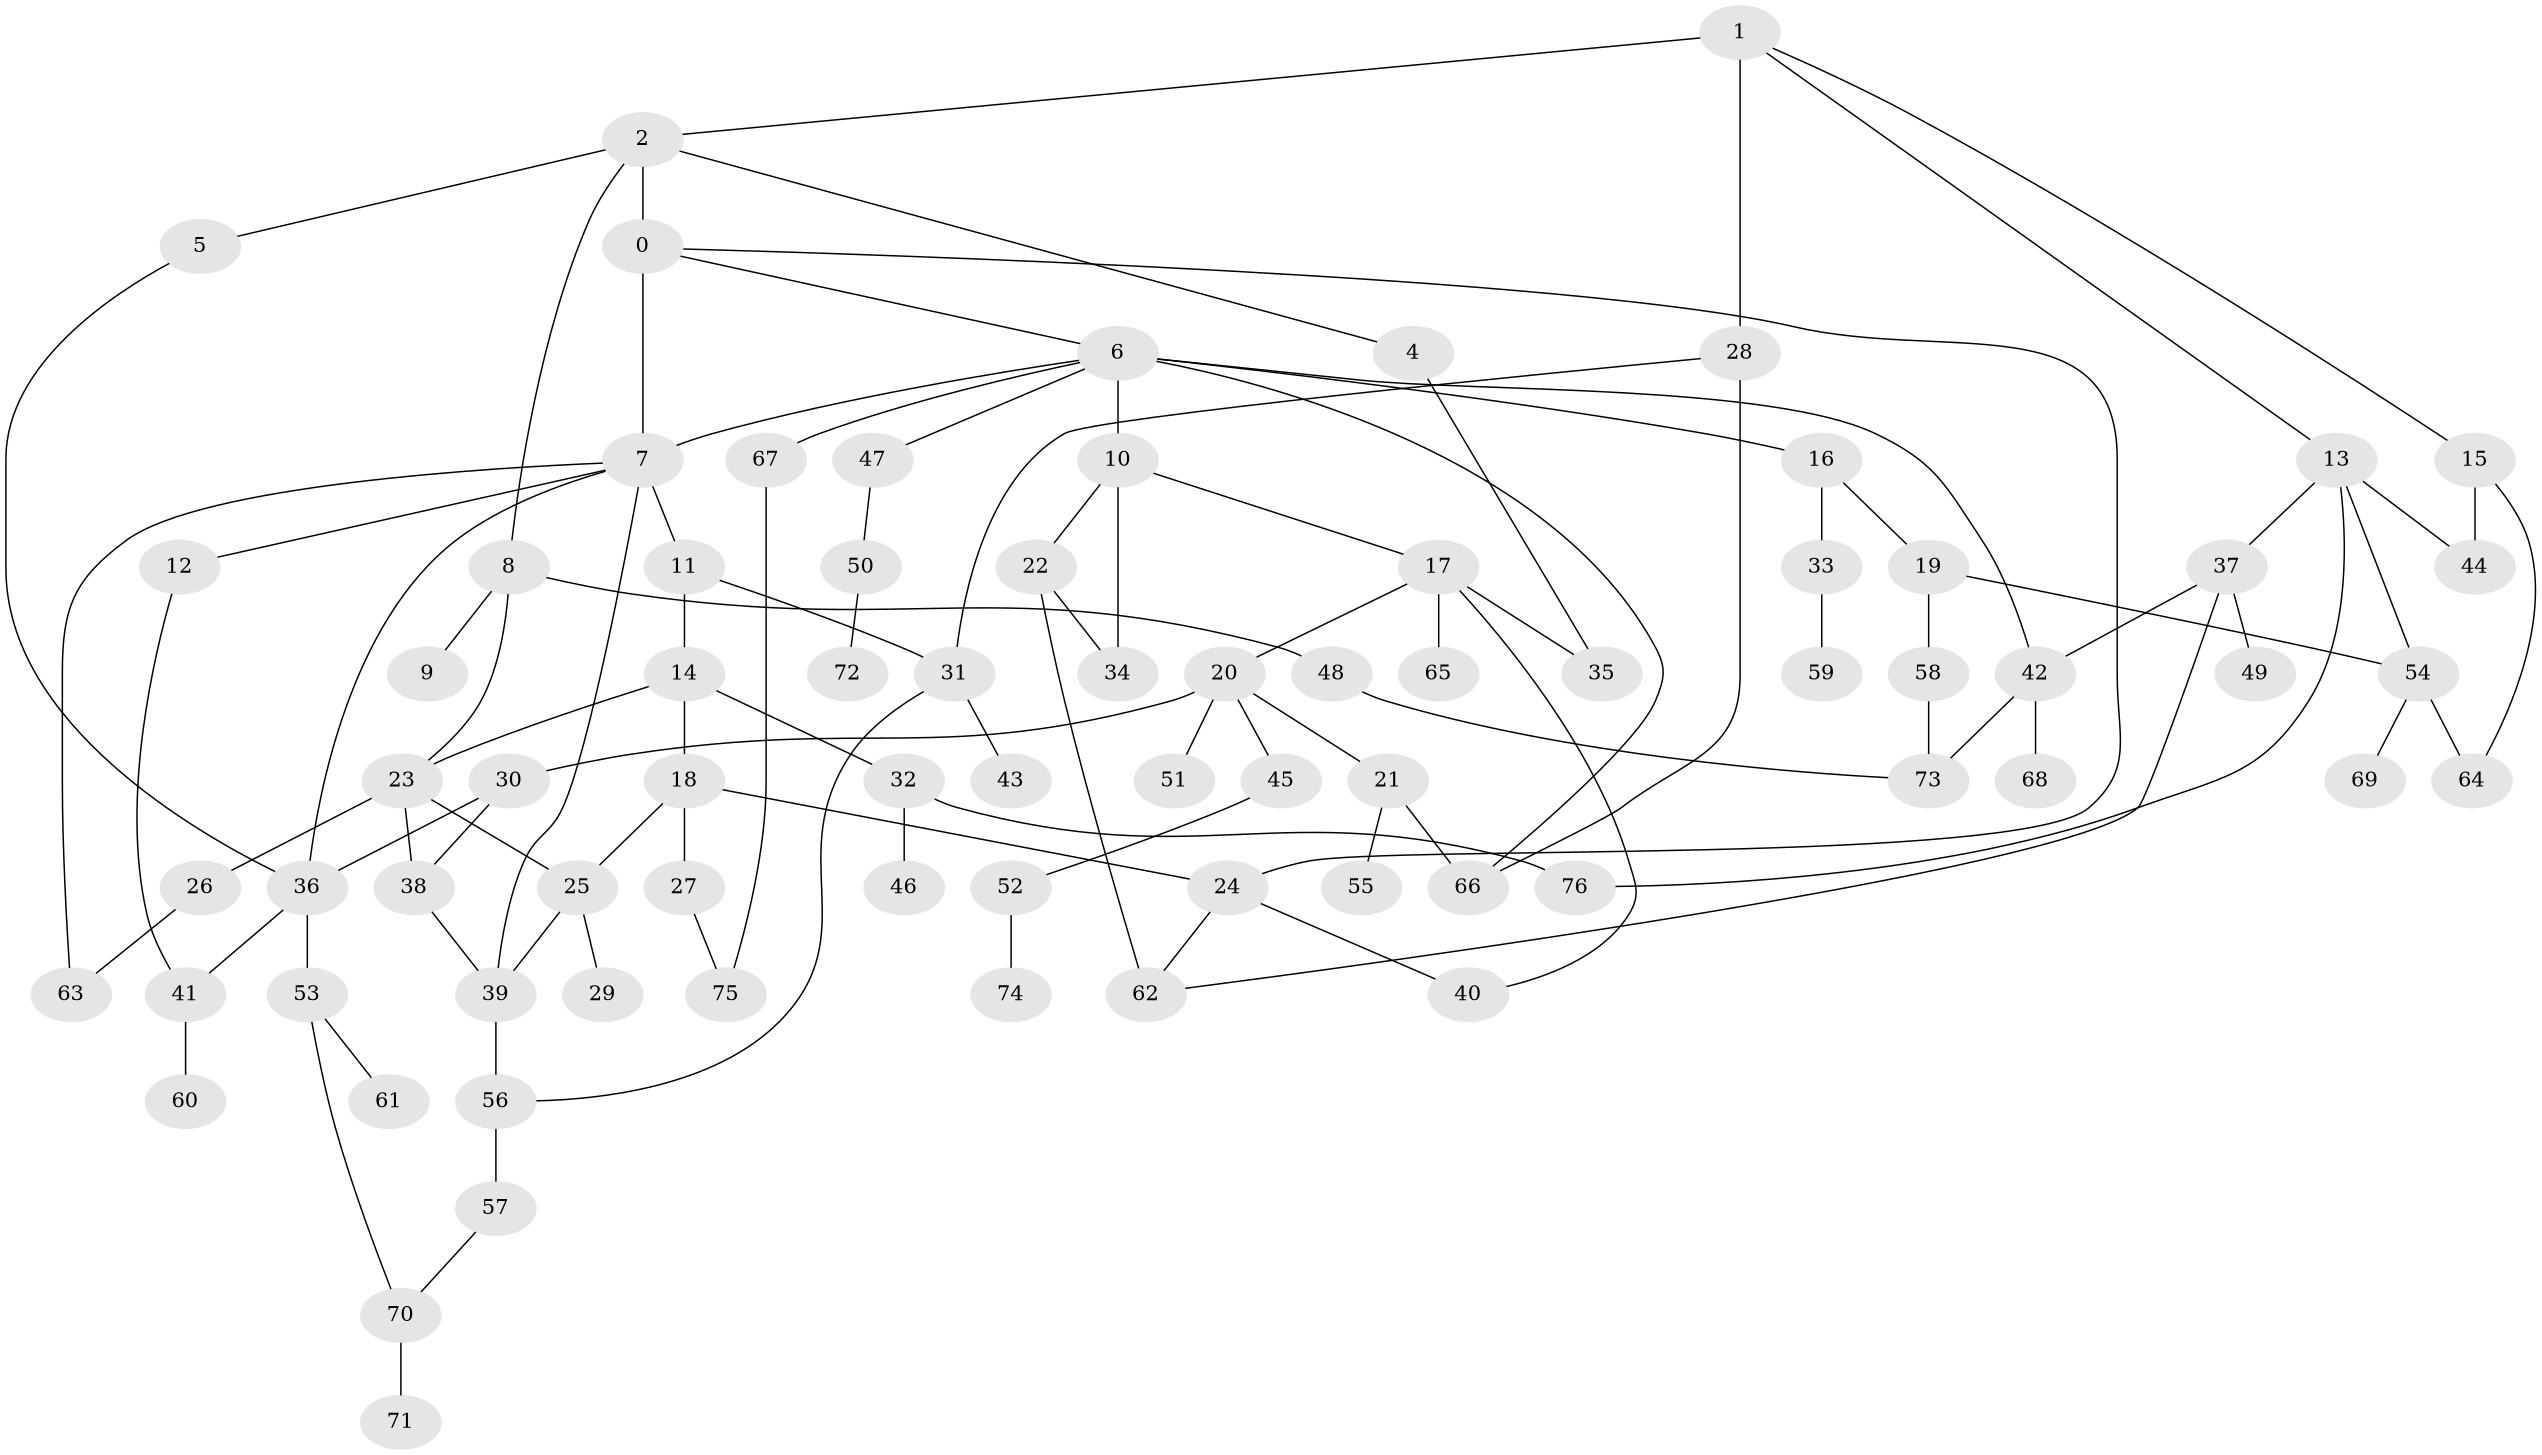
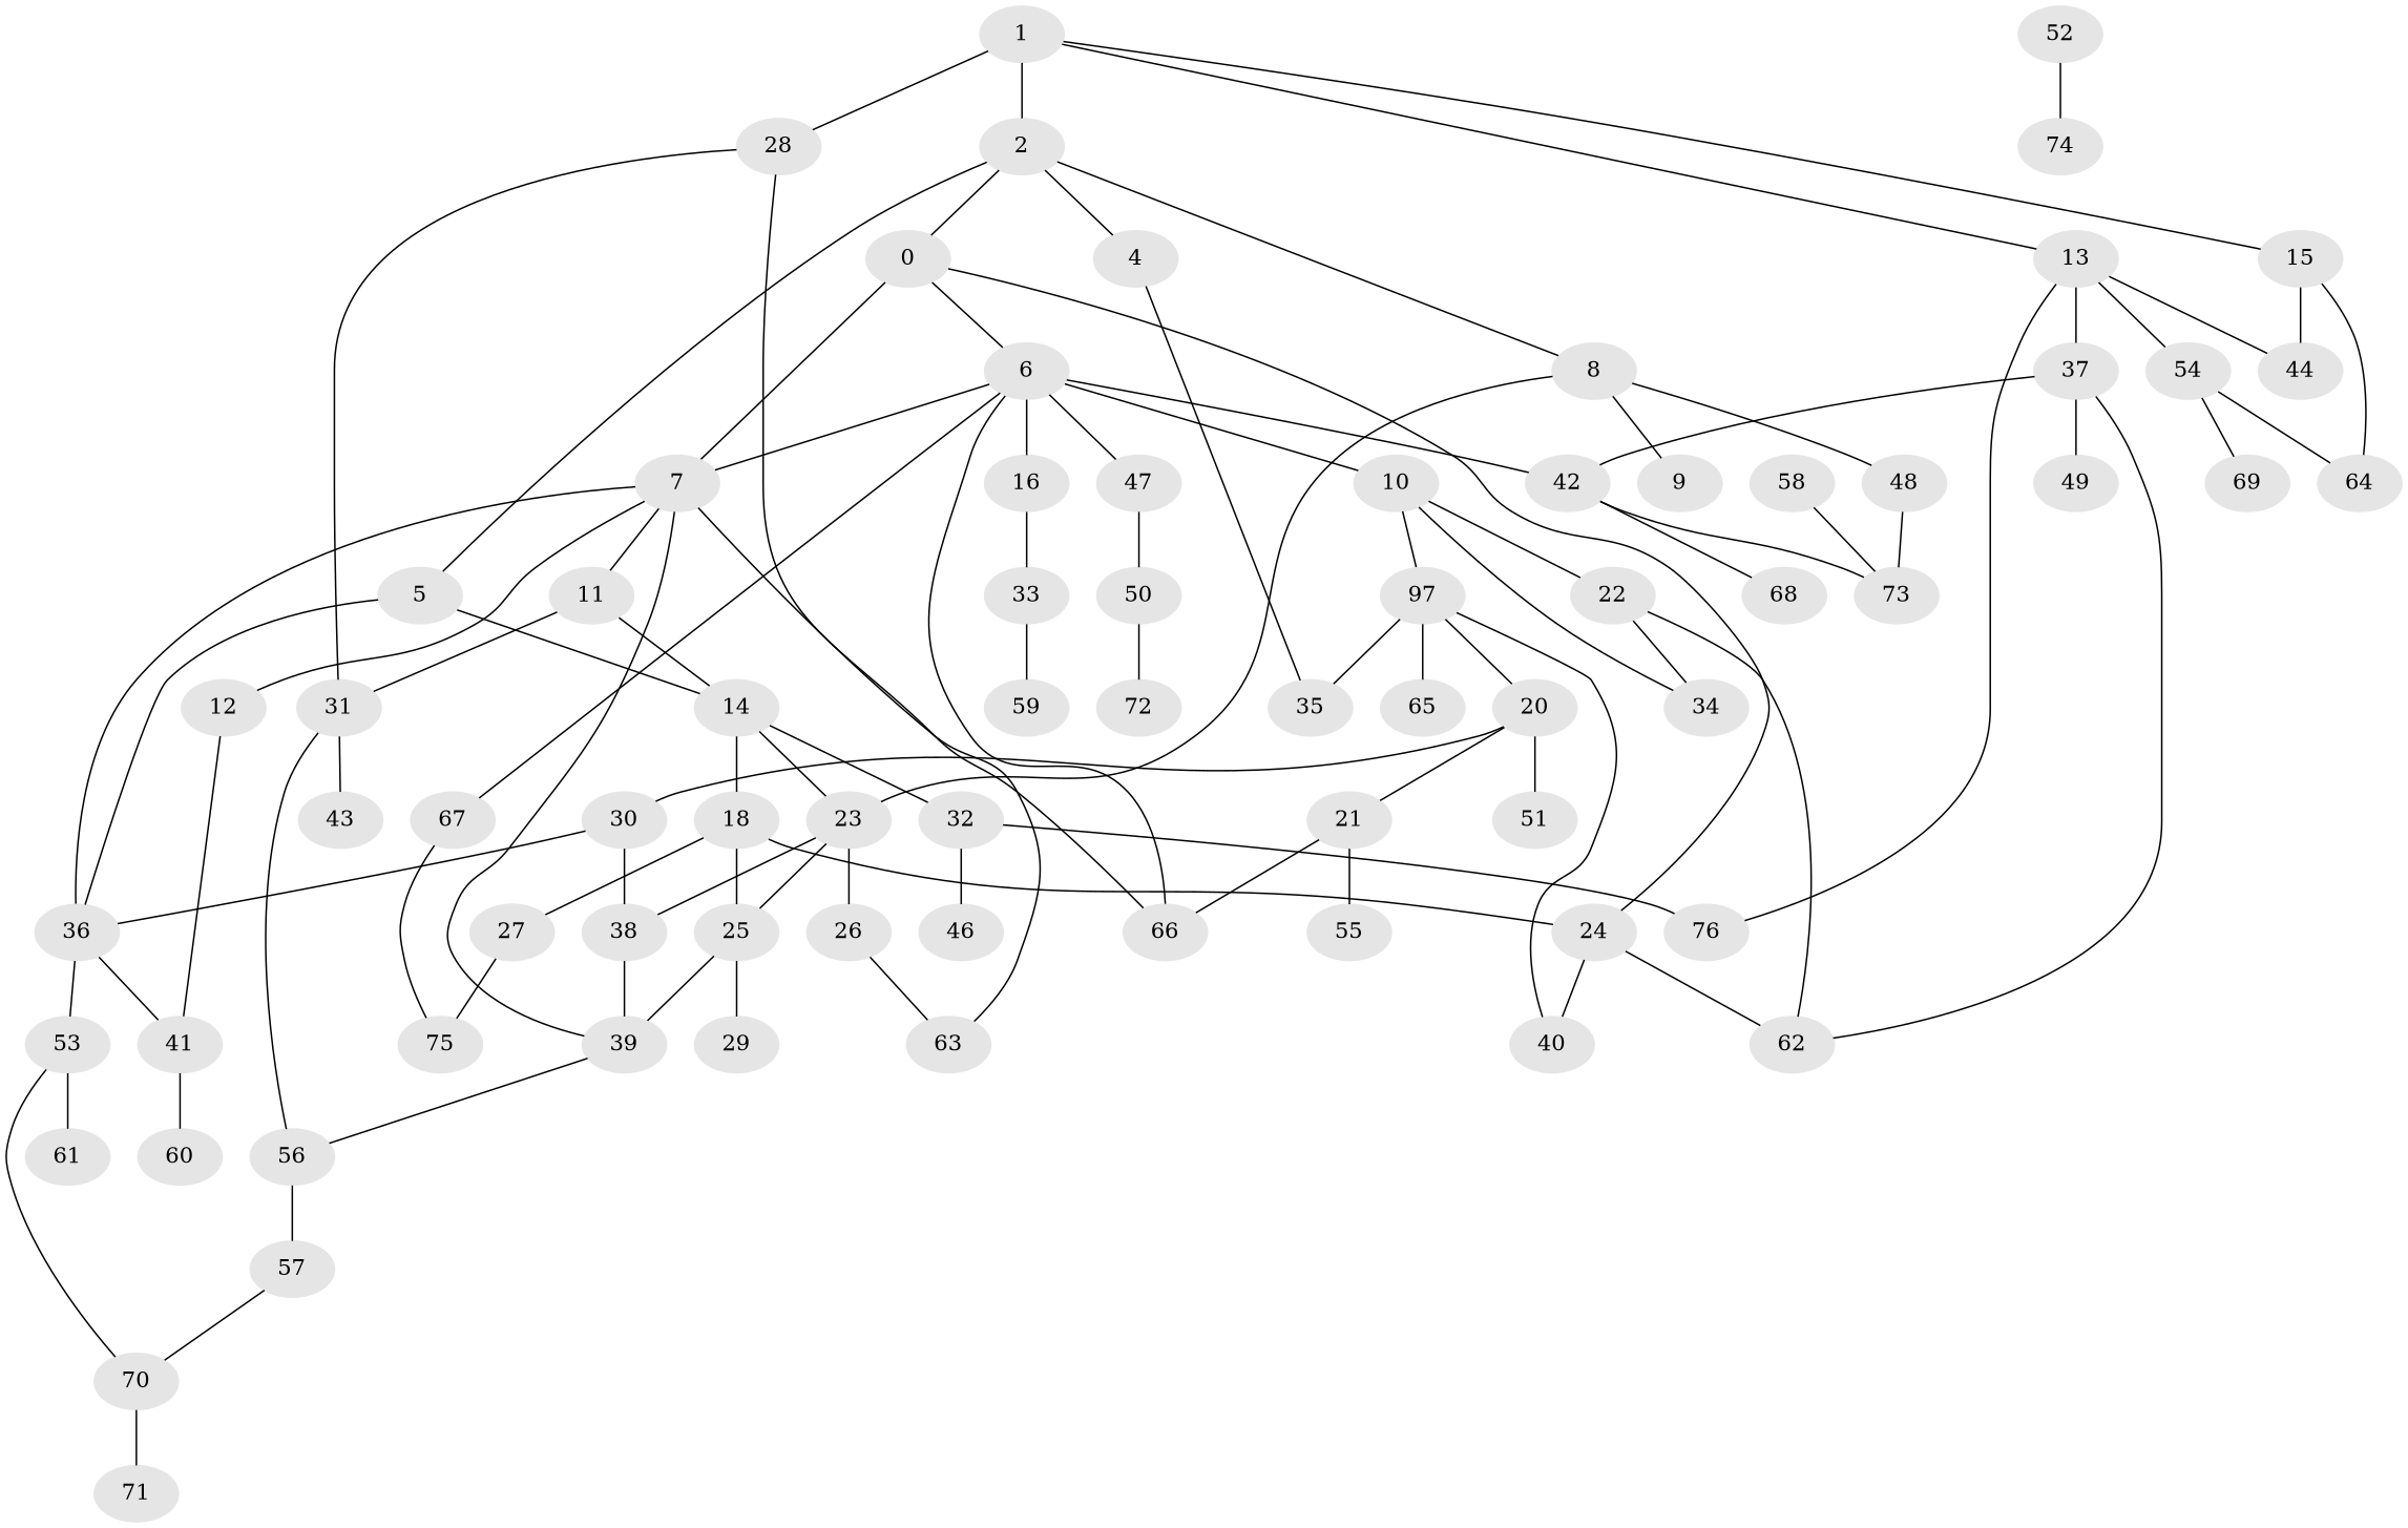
  graph {
    node [color=gray90 style=filled]
    edge [weight=1.0]
    1
    2
    13
    15
    28
    n6 [label=0]
    4
    5
    8
    37
    44
    54
    76
    64
    66
    31
    6
    7
    24
    35
    14
    36
    9
    23
    48
    10
    16
    42
    47
    67
    11
    12
    39
    63
    40
    62
    18
    32
    41
    53
-   17
+   17 [label=97]
    22
    34
-   19
    33
    68
    73
    50
    75
    56
    25
    26
    38
    20
    65
    43
    60
    49
    69
    27
    46
    58
    59
    21
    30
-   45
    51
    29
    55
    52
    57
    61
    70
    74
    72
    71
    1 -- 2
    1 -- 13
    1 -- 15
    1 -- 28 [weight=2.0]
    2 -- n6
    2 -- 4
    2 -- 5
    2 -- 8
    13 -- 37
    13 -- 44
    13 -- 54
    13 -- 76
    15 -- 44
    15 -- 64
    28 -- 66
    28 -- 31
    n6 -- 6
    n6 -- 7 [weight=4.0]
    n6 -- 24
    4 -- 35
+   5 -- 14
    5 -- 36
    8 -- 9
    8 -- 23
    8 -- 48
    37 -- 42
    37 -- 62
    37 -- 49
    54 -- 64 [weight=2.0]
    54 -- 69
    31 -- 56
    31 -- 43
    6 -- 66
    6 -- 7
    6 -- 10 [weight=2.0]
    6 -- 16
    6 -- 42
    6 -- 47
    6 -- 67
    7 -- 36
    7 -- 11
    7 -- 12
    7 -- 39
    7 -- 63
    24 -- 40
    24 -- 62
    14 -- 23
    14 -- 18 [weight=2.0]
    14 -- 32
    36 -- 41
    36 -- 53 [weight=3.0]
    23 -- 25
    23 -- 26
    23 -- 38
    48 -- 73
    10 -- 17
    10 -- 22
    10 -- 34 [weight=2.0]
-   16 -- 19
    16 -- 33
    42 -- 68
    42 -- 73
    47 -- 50
    67 -- 75
    11 -- 31
    11 -- 14
    12 -- 41
    39 -- 56
    18 -- 24
    18 -- 25
    18 -- 27
    32 -- 76
    32 -- 46
    41 -- 60
    53 -- 61
    53 -- 70
    17 -- 35
    17 -- 40
    17 -- 20
    17 -- 65
    22 -- 62 [weight=2.0]
    22 -- 34
-   19 -- 54
-   19 -- 58
    33 -- 59
    50 -- 72
    56 -- 57 [weight=2.0]
    25 -- 39
    25 -- 29
    26 -- 63
    38 -- 39
    20 -- 21
    20 -- 30
-   20 -- 45
    20 -- 51
    27 -- 75
    58 -- 73
    21 -- 66
    21 -- 55
    30 -- 36
    30 -- 38
-   45 -- 52
    52 -- 74
    57 -- 70
    70 -- 71
  }
